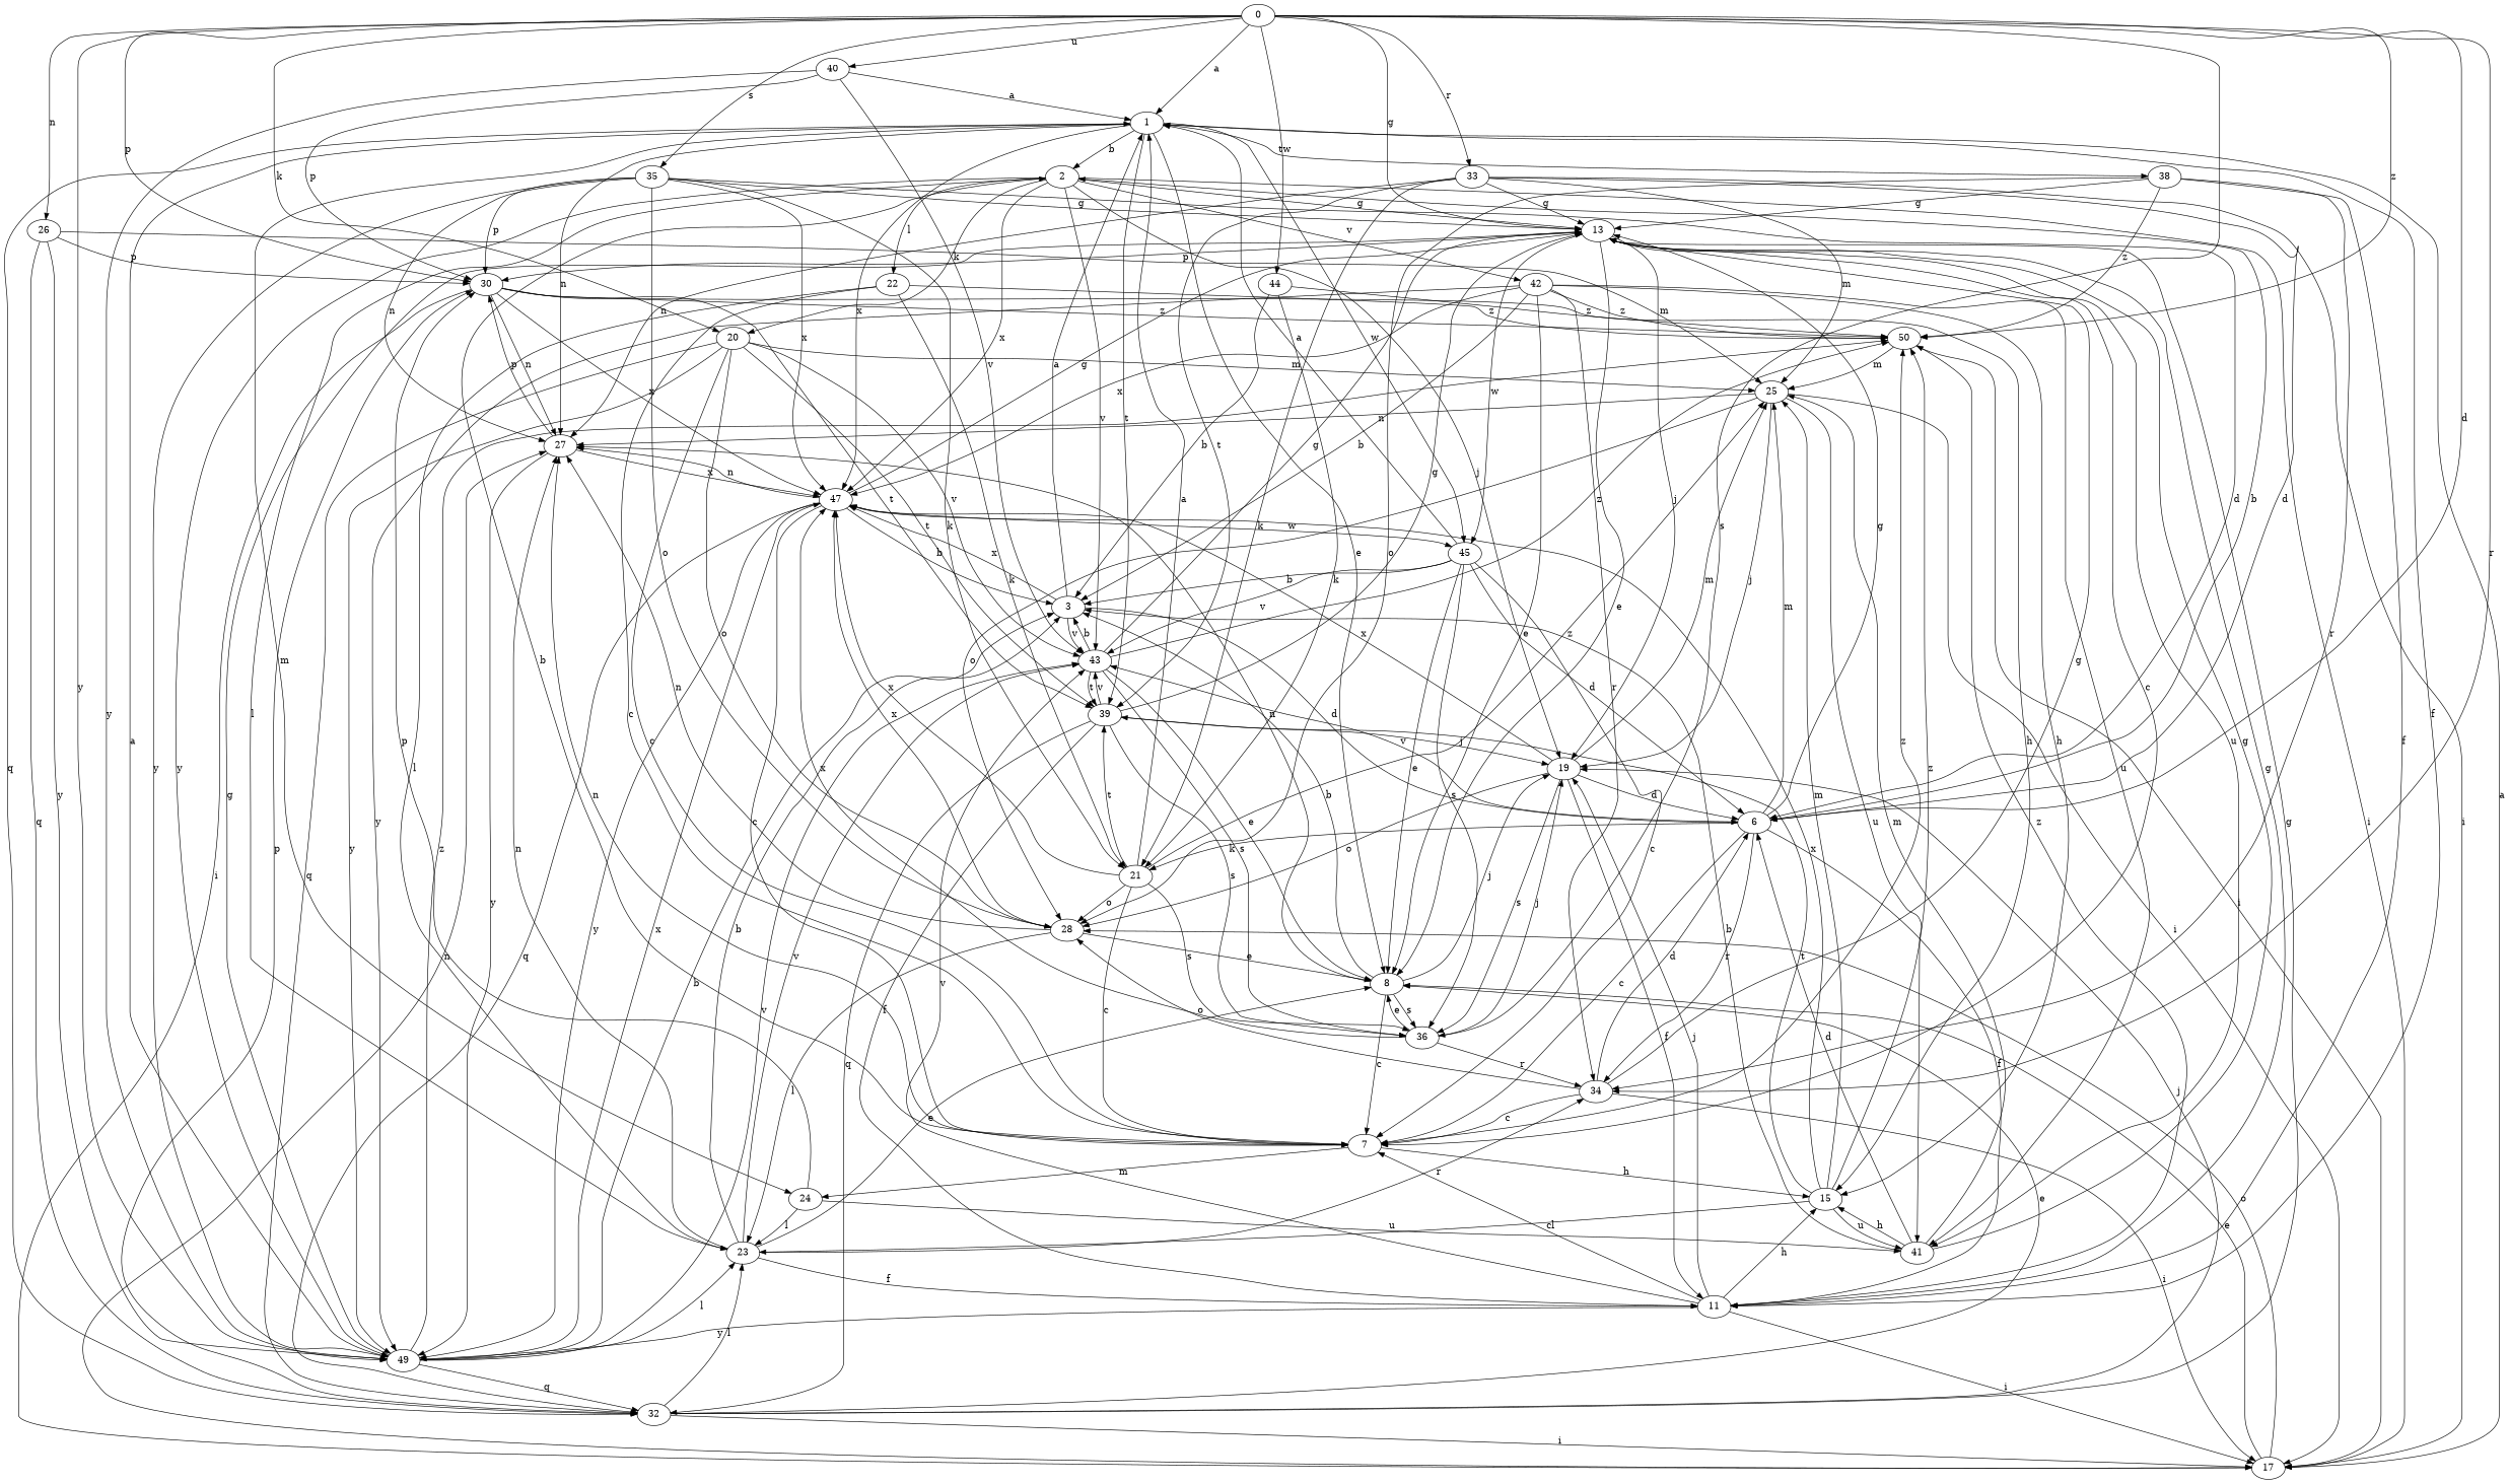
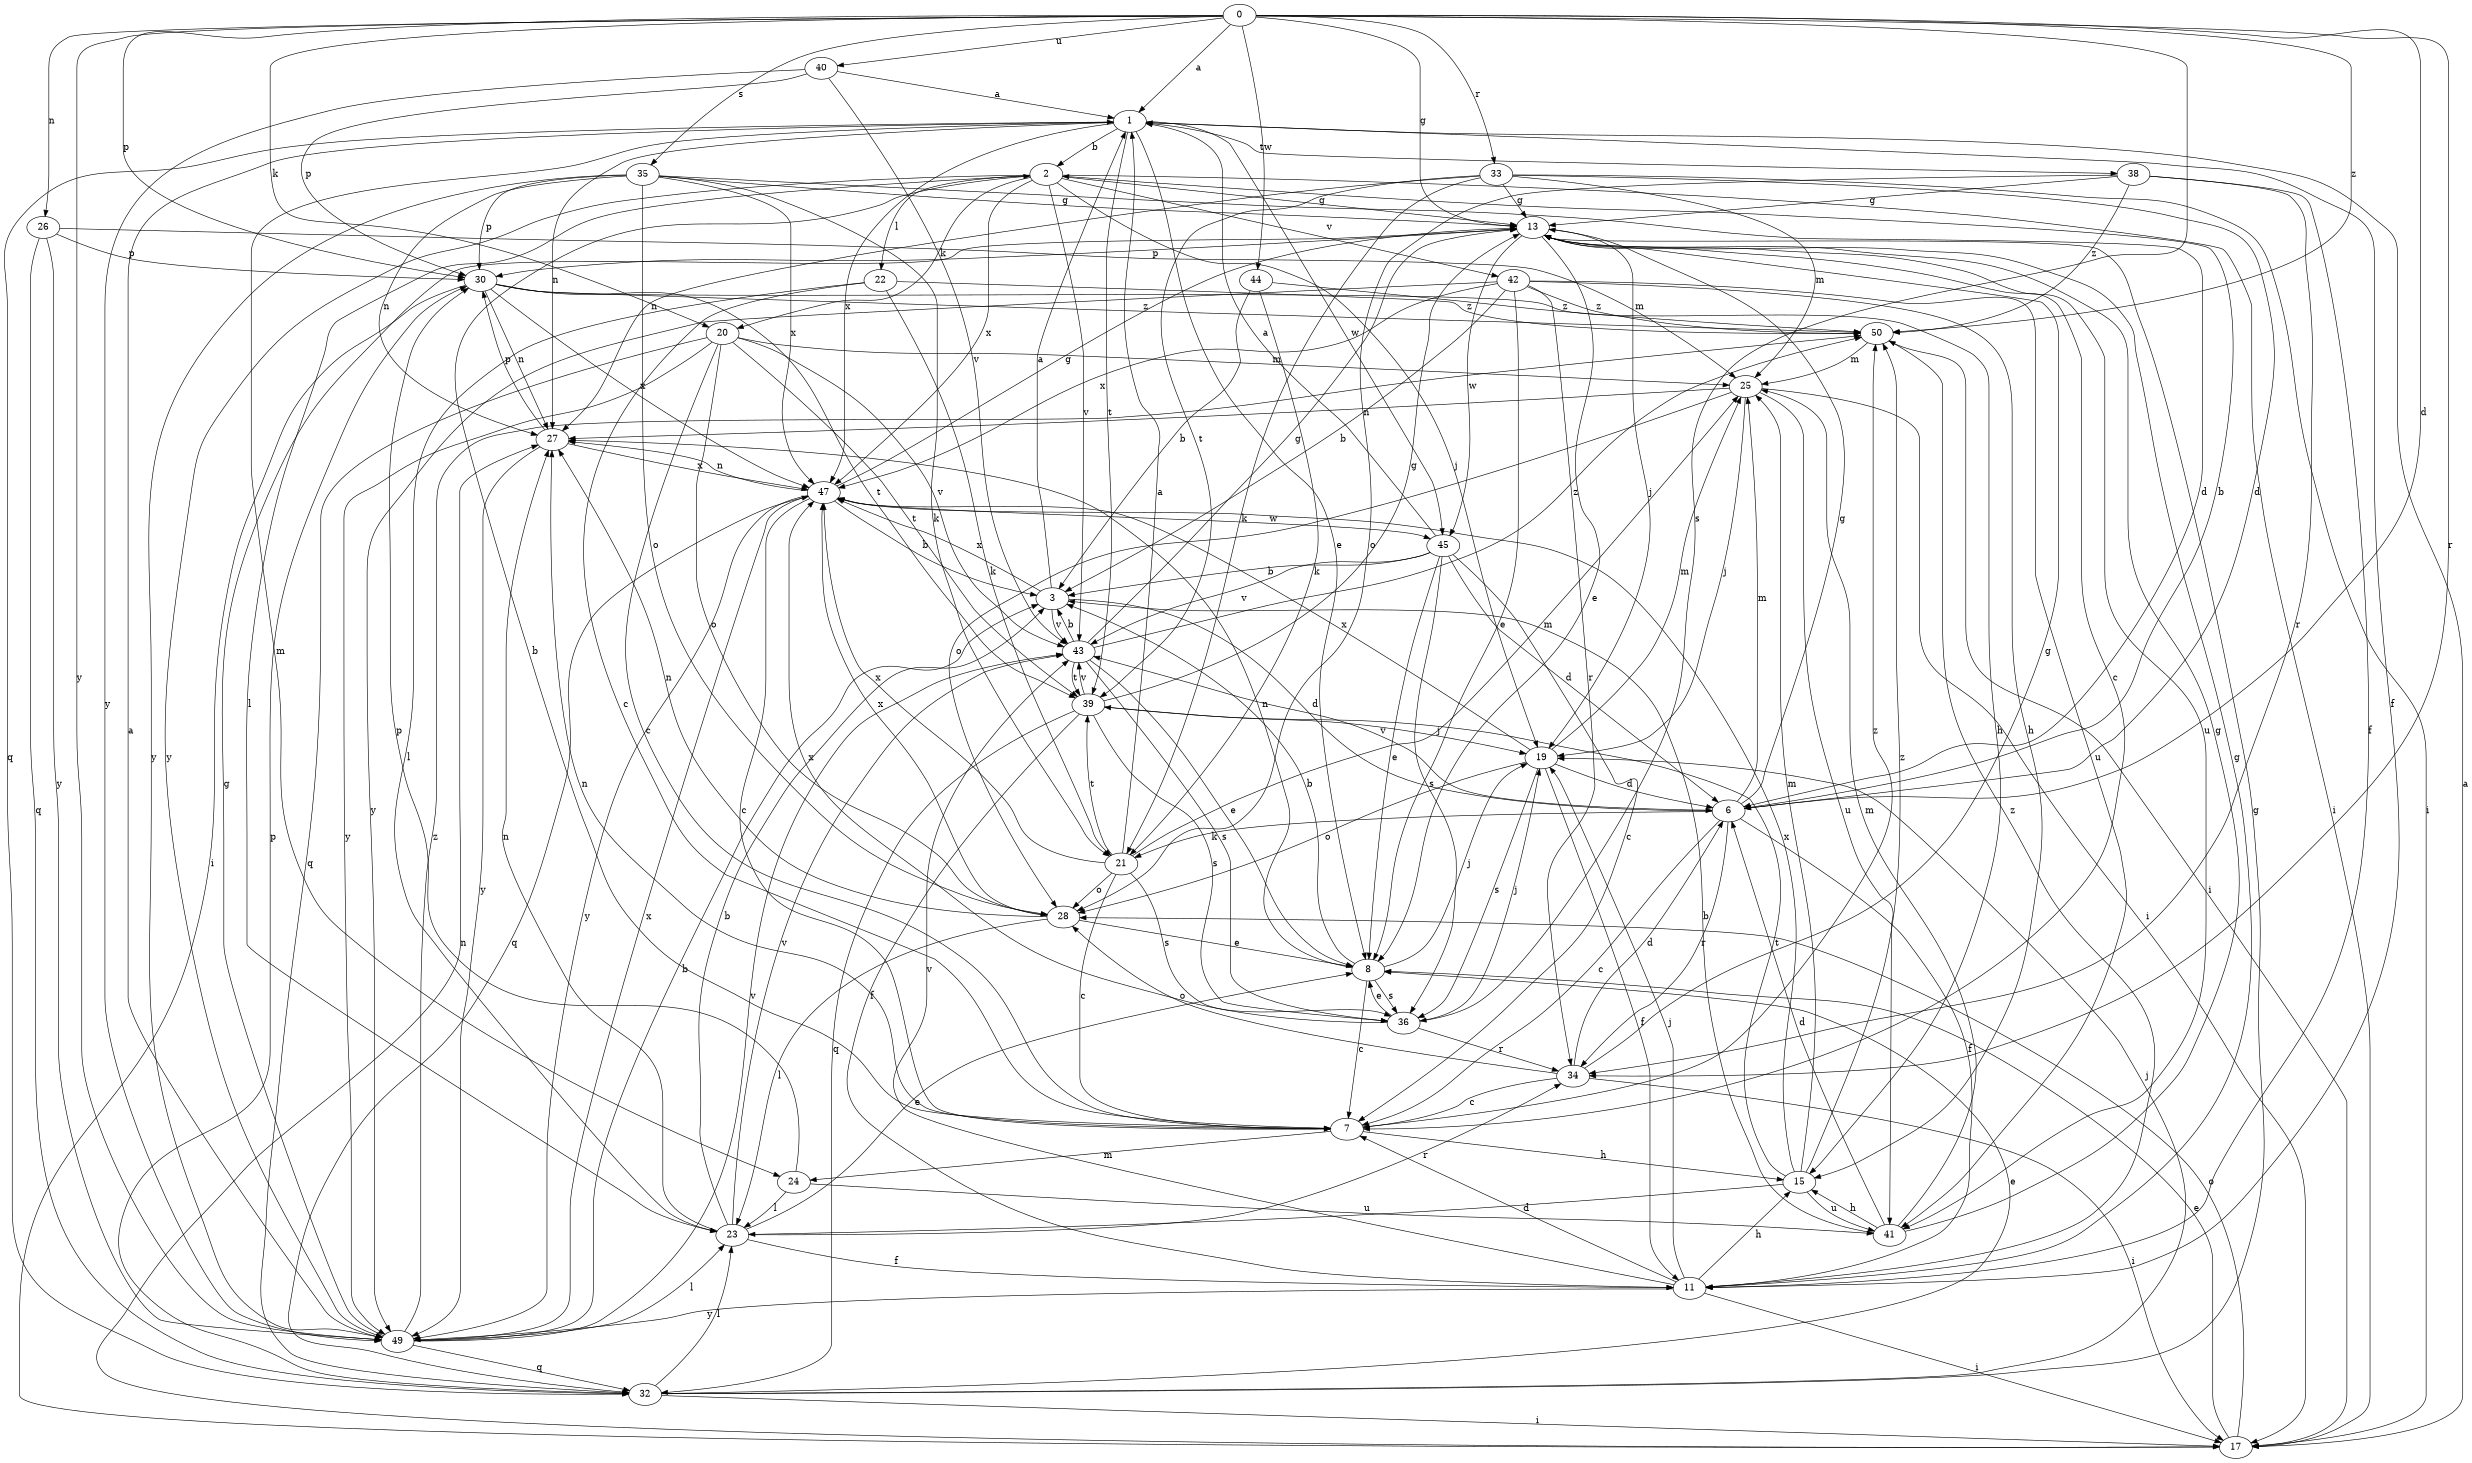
  strict digraph {
    0
    1
    6
    13
    20
    26
    30
    33
    34
    35
    36
    40
    44
    49
    50
    2
    8
    11
    24
    27
    32
    38
    39
    45
    47
    43
    n27 [label=7]
    21
    25
    19
    41
    28
    17
    15
    3
    23
    22
    42
    0 -> 1 [label=a]
    0 -> 6 [label=d]
    0 -> 13 [label=g]
    0 -> 20 [label=k]
    0 -> 26 [label=n]
    0 -> 30 [label=p]
    0 -> 33 [label=r]
    0 -> 34 [label=r]
    0 -> 35 [label=s]
    0 -> 36 [label=s]
    0 -> 40 [label=u]
    0 -> 44 [label=w]
    0 -> 49 [label=y]
    0 -> 50 [label=z]
    1 -> 2 [label=b]
    1 -> 8 [label=e]
    1 -> 11 [label=f]
    1 -> 24 [label=m]
    1 -> 27 [label=n]
    1 -> 32 [label=q]
    1 -> 38 [label=t]
    1 -> 39 [label=t]
    1 -> 45 [label=w]
    1 -> 47 [label=x]
    6 -> 13 [label=g]
    6 -> 34 [label=r]
    6 -> 2 [label=b]
    6 -> 11 [label=f]
    6 -> 43 [label=v]
    6 -> n27 [label=c]
    6 -> 21 [label=k]
    6 -> 25 [label=m]
    13 -> 30 [label=p]
    13 -> 8 [label=e]
    13 -> 45 [label=w]
    13 -> n27 [label=c]
    13 -> 19 [label=j]
    13 -> 41 [label=u]
    20 -> 49 [label=y]
    20 -> 32 [label=q]
    20 -> 39 [label=t]
    20 -> 43 [label=v]
    20 -> n27 [label=c]
    20 -> 25 [label=m]
    20 -> 28 [label=o]
    26 -> 30 [label=p]
    26 -> 49 [label=y]
    26 -> 32 [label=q]
    26 -> 25 [label=m]
    30 -> 50 [label=z]
    30 -> 27 [label=n]
    30 -> 39 [label=t]
    30 -> 47 [label=x]
    30 -> 17 [label=i]
    30 -> 15 [label=h]
    33 -> 6 [label=d]
    33 -> 13 [label=g]
    33 -> 27 [label=n]
    33 -> 39 [label=t]
    33 -> 21 [label=k]
    33 -> 25 [label=m]
    33 -> 17 [label=i]
    34 -> 6 [label=d]
    34 -> 13 [label=g]
    34 -> n27 [label=c]
    34 -> 28 [label=o]
    34 -> 17 [label=i]
    35 -> 6 [label=d]
    35 -> 13 [label=g]
    35 -> 30 [label=p]
    35 -> 49 [label=y]
    35 -> 27 [label=n]
    35 -> 47 [label=x]
    35 -> 21 [label=k]
    35 -> 28 [label=o]
    36 -> 34 [label=r]
    36 -> 8 [label=e]
    36 -> 47 [label=x]
    36 -> 19 [label=j]
    40 -> 1 [label=a]
    40 -> 30 [label=p]
    40 -> 49 [label=y]
    40 -> 43 [label=v]
    44 -> 50 [label=z]
    44 -> 21 [label=k]
    44 -> 3 [label=b]
    49 -> 1 [label=a]
    49 -> 13 [label=g]
    49 -> 50 [label=z]
    49 -> 32 [label=q]
    49 -> 47 [label=x]
    49 -> 43 [label=v]
    49 -> 3 [label=b]
    49 -> 23 [label=l]
    50 -> 25 [label=m]
    50 -> 17 [label=i]
    2 -> 13 [label=g]
    2 -> 20 [label=k]
    2 -> 49 [label=y]
    2 -> 47 [label=x]
    2 -> 43 [label=v]
    2 -> 19 [label=j]
    2 -> 17 [label=i]
    2 -> 23 [label=l]
    2 -> 22 [label=l]
    2 -> 42 [label=v]
    8 -> 36 [label=s]
    8 -> 27 [label=n]
    8 -> n27 [label=c]
    8 -> 19 [label=j]
    8 -> 3 [label=b]
    11 -> 13 [label=g]
    11 -> 49 [label=y]
    11 -> 50 [label=z]
    11 -> 43 [label=v]
    11 -> n27 [label=c]
    11 -> 19 [label=j]
    11 -> 17 [label=i]
    11 -> 15 [label=h]
    24 -> 30 [label=p]
    24 -> 41 [label=u]
    24 -> 23 [label=l]
    27 -> 30 [label=p]
    27 -> 49 [label=y]
    27 -> 47 [label=x]
    32 -> 13 [label=g]
    32 -> 30 [label=p]
    32 -> 8 [label=e]
    32 -> 19 [label=j]
    32 -> 17 [label=i]
    32 -> 23 [label=l]
    38 -> 13 [label=g]
    38 -> 34 [label=r]
    38 -> 50 [label=z]
    38 -> 11 [label=f]
    38 -> 28 [label=o]
    39 -> 13 [label=g]
    39 -> 36 [label=s]
    39 -> 11 [label=f]
    39 -> 32 [label=q]
    39 -> 43 [label=v]
    39 -> 19 [label=j]
    45 -> 1 [label=a]
    45 -> 6 [label=d]
    45 -> 36 [label=s]
    45 -> 8 [label=e]
    45 -> 43 [label=v]
    45 -> n27 [label=c]
    45 -> 3 [label=b]
    47 -> 13 [label=g]
    47 -> 49 [label=y]
    47 -> 27 [label=n]
    47 -> 32 [label=q]
    47 -> 45 [label=w]
    47 -> n27 [label=c]
    47 -> 3 [label=b]
    43 -> 13 [label=g]
    43 -> 36 [label=s]
    43 -> 50 [label=z]
    43 -> 8 [label=e]
    43 -> 39 [label=t]
    43 -> 3 [label=b]
    n27 -> 50 [label=z]
    n27 -> 2 [label=b]
    n27 -> 24 [label=m]
    n27 -> 27 [label=n]
    n27 -> 15 [label=h]
    21 -> 1 [label=a]
    21 -> 36 [label=s]
    21 -> 39 [label=t]
    21 -> 47 [label=x]
    21 -> n27 [label=c]
-   21 -> 25 [label=z]
+   21 -> 25 [label=m]
    21 -> 28 [label=o]
    25 -> 27 [label=n]
    25 -> 19 [label=j]
    25 -> 41 [label=u]
    25 -> 28 [label=o]
    25 -> 17 [label=i]
    19 -> 6 [label=d]
    19 -> 36 [label=s]
    19 -> 11 [label=f]
    19 -> 47 [label=x]
    19 -> 25 [label=m]
    19 -> 28 [label=o]
    41 -> 6 [label=d]
    41 -> 13 [label=g]
    41 -> 25 [label=m]
    41 -> 15 [label=h]
    41 -> 3 [label=b]
    28 -> 8 [label=e]
    28 -> 27 [label=n]
    28 -> 47 [label=x]
    28 -> 23 [label=l]
    17 -> 1 [label=a]
    17 -> 8 [label=e]
    17 -> 27 [label=n]
    17 -> 28 [label=o]
    15 -> 50 [label=z]
    15 -> 39 [label=t]
    15 -> 47 [label=x]
    15 -> 25 [label=m]
    15 -> 41 [label=u]
    15 -> 23 [label=l]
    3 -> 1 [label=a]
    3 -> 6 [label=d]
    3 -> 47 [label=x]
    3 -> 43 [label=v]
    23 -> 34 [label=r]
    23 -> 8 [label=e]
    23 -> 11 [label=f]
    23 -> 27 [label=n]
    23 -> 43 [label=v]
    23 -> 3 [label=b]
    22 -> 50 [label=z]
    22 -> n27 [label=c]
    22 -> 21 [label=k]
    22 -> 23 [label=l]
    42 -> 34 [label=r]
    42 -> 49 [label=y]
    42 -> 50 [label=z]
    42 -> 8 [label=e]
    42 -> 47 [label=x]
    42 -> 41 [label=u]
    42 -> 15 [label=h]
    42 -> 3 [label=b]
  }
